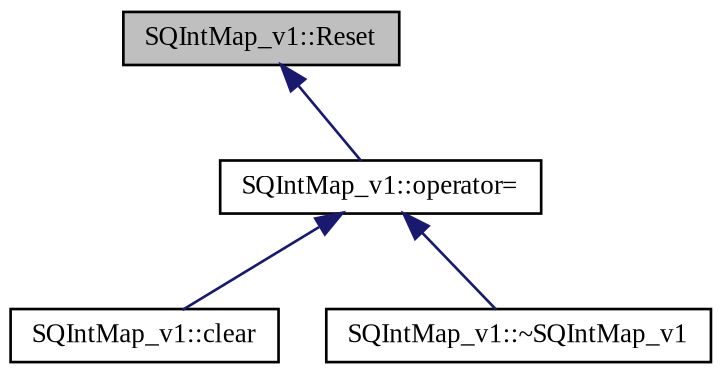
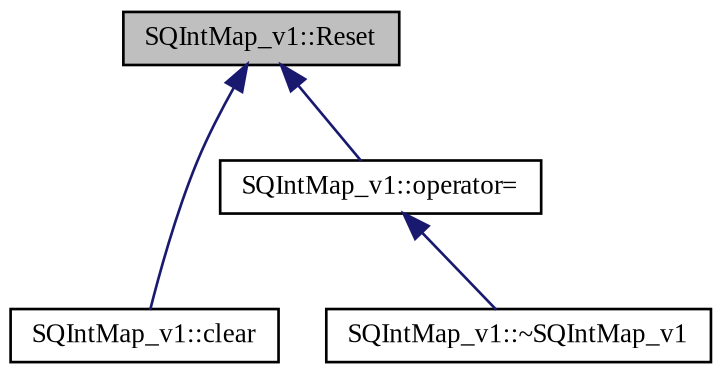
  digraph {
    fontname="Liberation Serif"
    rankdir=TB
    node [color=black fontname="Liberation Serif" fontsize=10 shape=record]
    edge [color=midnightblue dir=back fontname="Liberation Serif" fontsize=10 labelfontname=FreeSans labelfontsize=10 style=solid]
    n1 [fillcolor=grey75 fontcolor=black height=0.2 label="SQIntMap_v1::Reset" style=filled width=0.4]
    n2 [height=0.2 label="SQIntMap_v1::clear" width=0.4]
    n3 [height=0.2 label="SQIntMap_v1::operator=" width=0.4]
    n4 [height=0.2 label="SQIntMap_v1::~SQIntMap_v1" width=0.4]
-   n3 -> n2
+   n1 -> n2
    n1 -> n3
    n3 -> n4
  }
